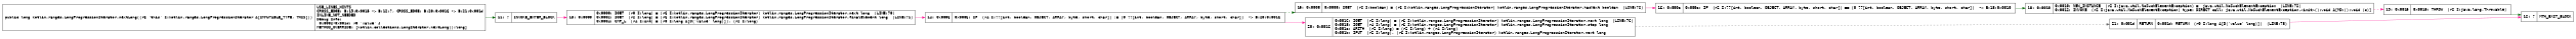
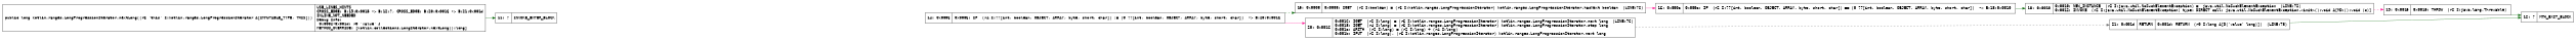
  digraph {
    fontname="DejaVu Sans Mono"
    rankdir=LR
    node [fontname="DejaVu Sans Mono" shape=record]
    edge [color=deeppink fontname="DejaVu Sans Mono"]
    n1 [label="{11\:\ ?|INVOKE_ENTER_BLOCK\l}"]
-   n2 [label="{13\:\ 0x0000|0x0000: IGET  (r0 I:long) = (r6 I:kotlin.ranges.LongProgressionIterator) kotlin.ranges.LongProgressionIterator.next long  (LINE:70)\l0x0002: IGET  (r2 I:long) = (r6 I:kotlin.ranges.LongProgressionIterator) kotlin.ranges.LongProgressionIterator.finalElement long  (LINE:71)\l0x0004: CMP_L  (r4 I:int) = (r0 I:long A[D('value' long)]), (r2 I:long) \l}"]
    n3 [label="{14\:\ 0x0006|0x0006: IF  (r4 I:??[int, boolean, OBJECT, ARRAY, byte, short, char]) != (0 ??[int, boolean, OBJECT, ARRAY, byte, short, char])  \-\> B:20:0x0016 \l}"]
    n4 [label="{15\:\ 0x0008|0x0008: IGET  (r2 I:boolean) = (r6 I:kotlin.ranges.LongProgressionIterator) kotlin.ranges.LongProgressionIterator.hasNext boolean  (LINE:72)\l}"]
    n5 [label="{20\:\ 0x0016|0x0016: IGET  (r2 I:long) = (r6 I:kotlin.ranges.LongProgressionIterator) kotlin.ranges.LongProgressionIterator.next long  (LINE:76)\l0x0018: IGET  (r4 I:long) = (r6 I:kotlin.ranges.LongProgressionIterator) kotlin.ranges.LongProgressionIterator.step long \l0x001a: ARITH  (r2 I:long) = (r2 I:long) + (r4 I:long) \l0x001b: IPUT  (r2 I:long), (r6 I:kotlin.ranges.LongProgressionIterator) kotlin.ranges.LongProgressionIterator.next long \l}"]
    n6 [label="{16\:\ 0x000a|0x000a: IF  (r2 I:??[int, boolean, OBJECT, ARRAY, byte, short, char]) == (0 ??[int, boolean, OBJECT, ARRAY, byte, short, char])  \-\> B:18:0x0010 \l}"]
    n7 [label="{21\:\ 0x001d|RETURN\l|0x001d: RETURN  (r0 I:long A[D('value' long)])  (LINE:78)\l}"]
    n8 [label="{18\:\ 0x0010|0x0010: NEW_INSTANCE  (r2 I:java.util.NoSuchElementException) =  java.util.NoSuchElementException  (LINE:72)\l0x0012: INVOKE  (r2 I:java.util.NoSuchElementException) type: DIRECT call: java.util.NoSuchElementException.\<init\>():void A[MD:():void (c)]\l}"]
    n9 [label="{19\:\ 0x0015|0x0015: THROW  (r2 I:java.lang.Throwable) \l}"]
    n10 [label="{12\:\ ?|MTH_EXIT_BLOCK\l}"]
    n11 [label="{public long kotlin.ranges.LongProgressionIterator.nextLong((r6 'this' I:kotlin.ranges.LongProgressionIterator A[IMMUTABLE_TYPE, THIS]))  | USE_LINES_HINTS\lCROSS_EDGE: B:19:0x0015 \-\> B:12:?, CROSS_EDGE: B:20:0x0016 \-\> B:21:0x001d\lINLINE_NOT_NEEDED\lDebug Info:\l  0x0002\-0x001d: r0 'value' J\lMETHOD_OVERRIDE: [kotlin.collections.LongIterator.nextLong():long]\l}"]
-   n1 -> n2
-   n2 -> n3
    n3 -> n4 [color=darkgreen style=dashed]
    n3 -> n5
    n4 -> n6
    n5 -> n7 [color=gray40 style=dashed]
    n6 -> n8 [color=darkgreen]
-   n7 -> n10
+   n7 -> n10 [color=darkgreen]
    n8 -> n9 [style=dashed]
    n9 -> n10 [color=darkgreen]
    n11 -> n1 [color=darkgreen]
  }
